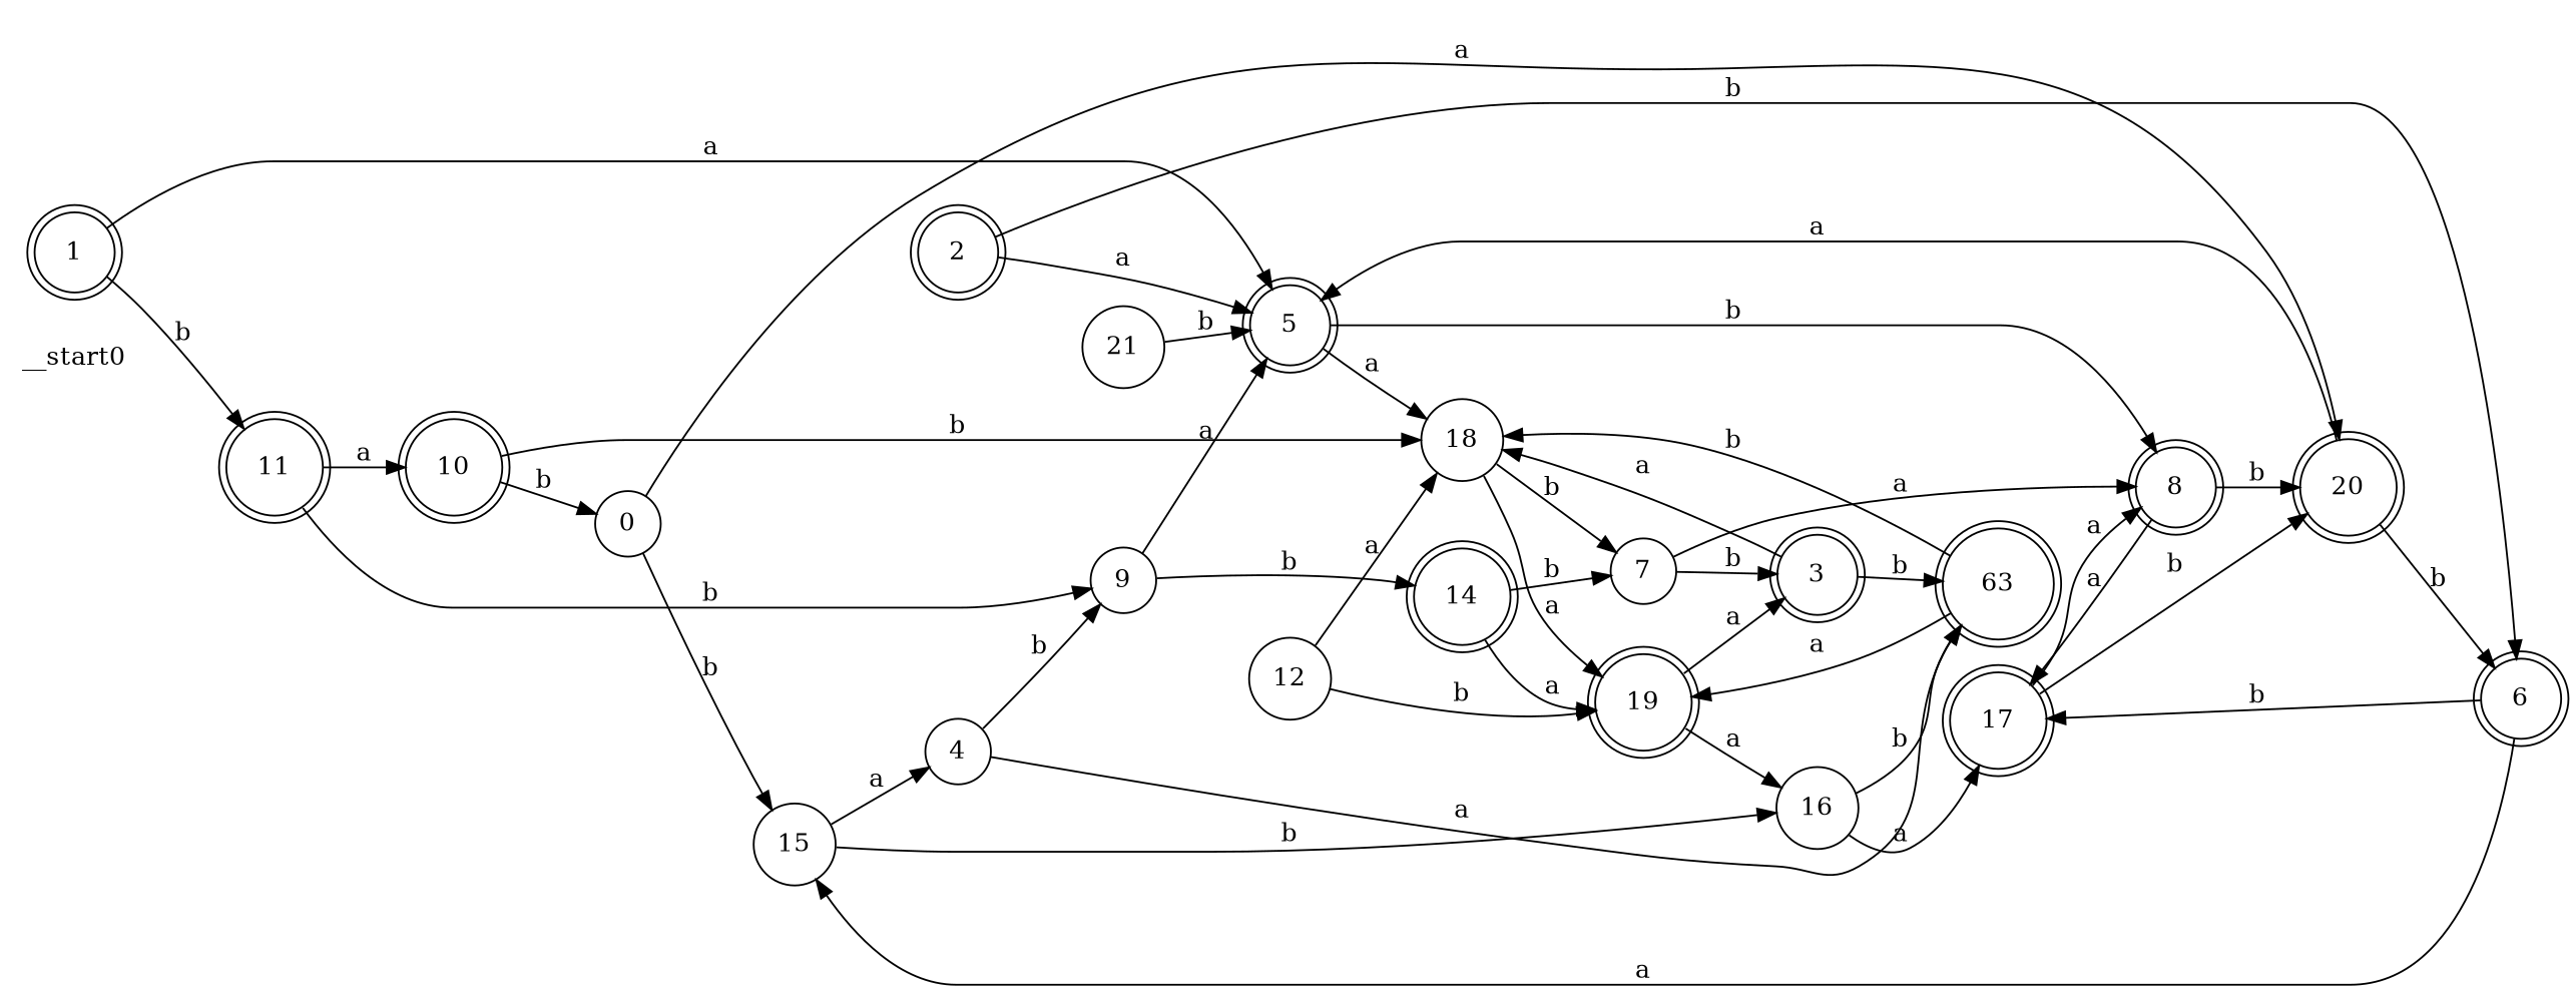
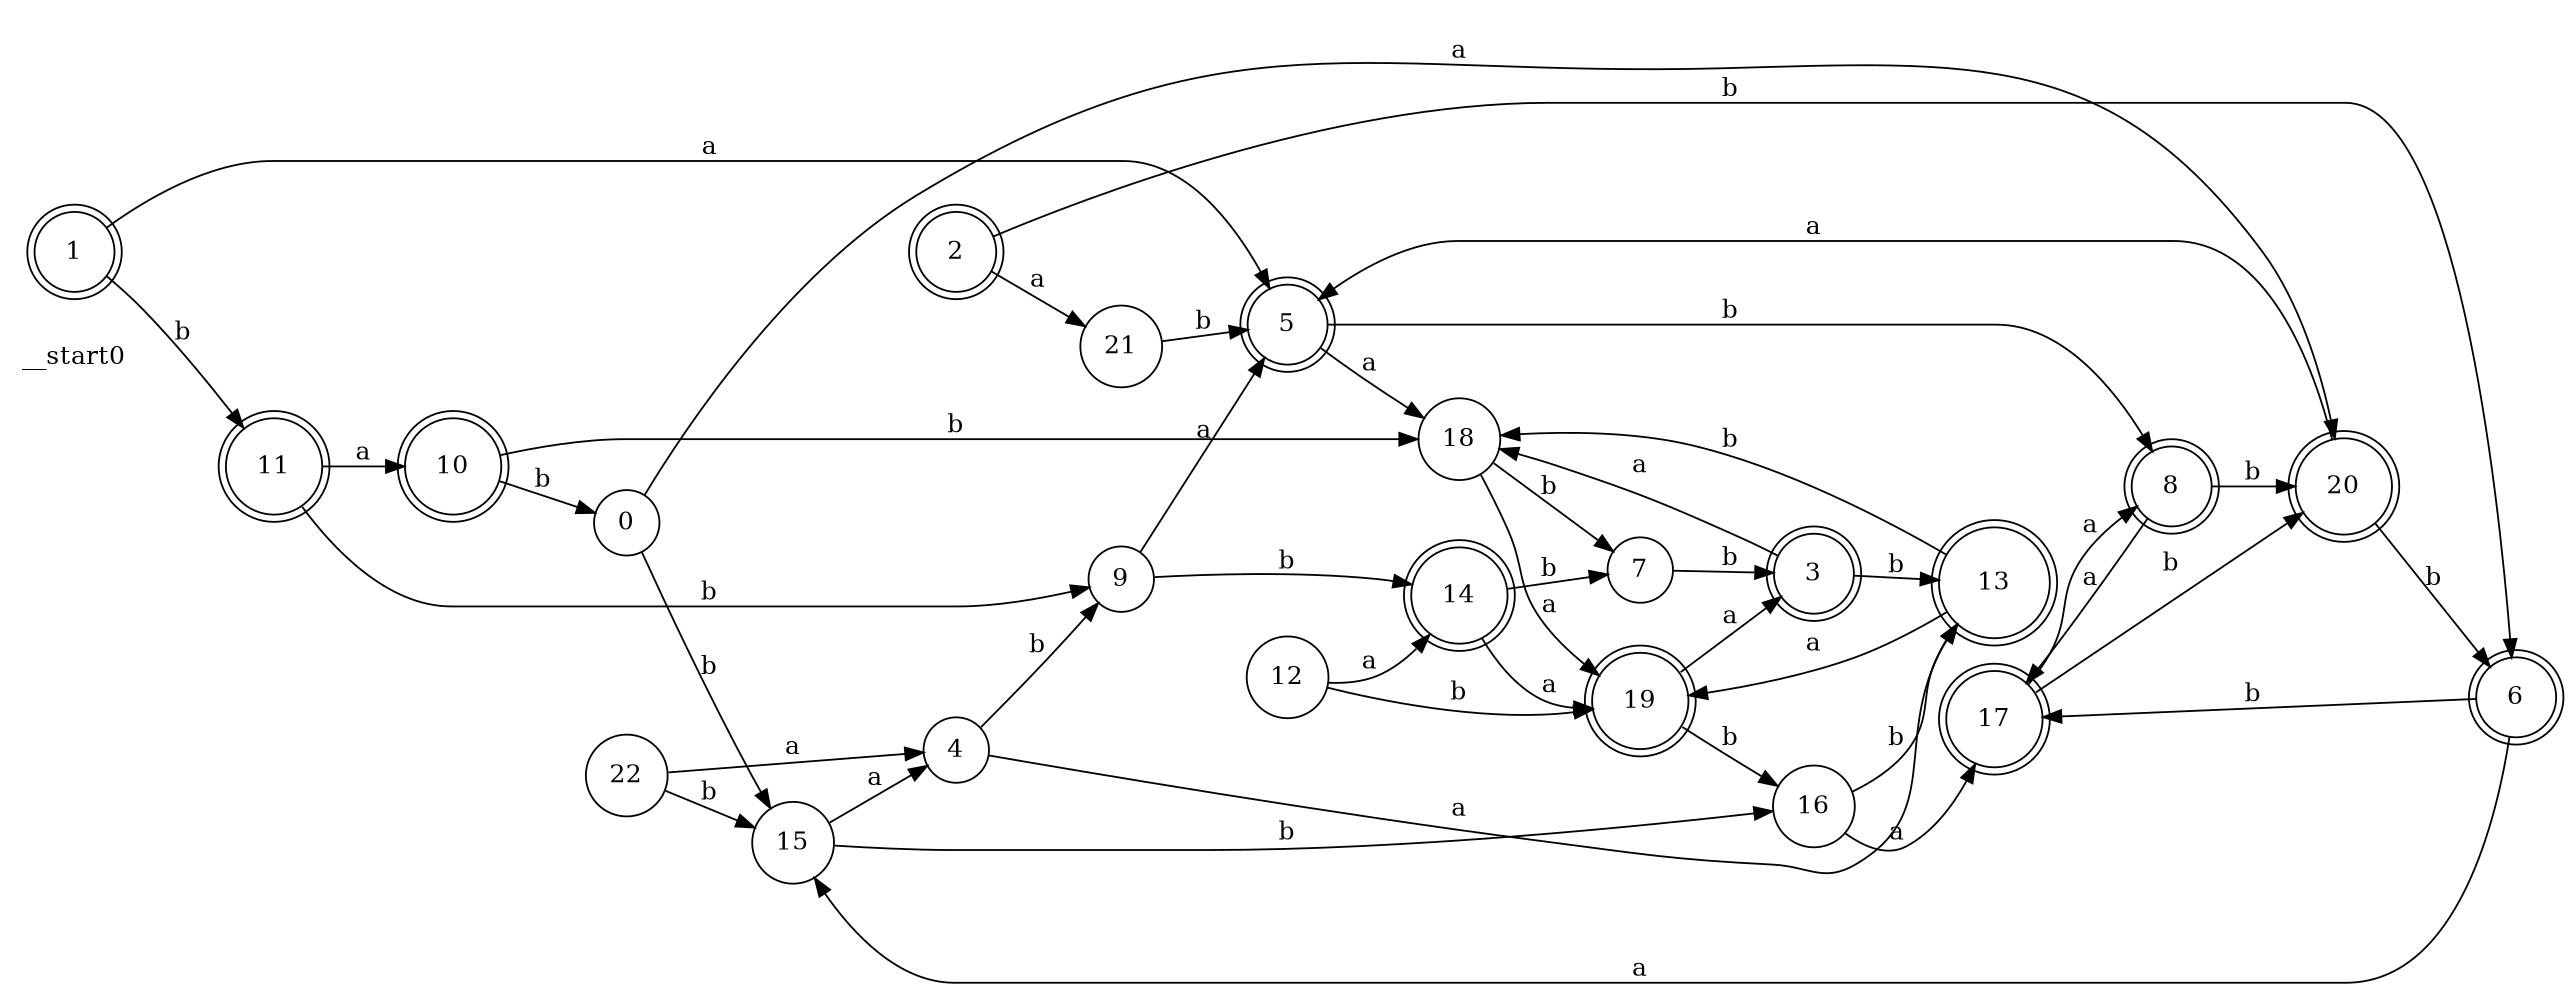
  digraph {
    rankdir=LR
    node [shape=doublecircle color=black fillcolor=white style="rounded,filled"]
    __start0 [shape=none color="" fillcolor="" style=""]
    n2 [label=0 shape=circle style=filled]
    n3 [label=15 shape=circle style=filled]
    n4 [label=20]
    n5 [label=4 shape=circle style=filled]
    n6 [label=16 shape=circle style=filled]
    n7 [label=5]
    n8 [label=6]
    n9 [label=1]
    n10 [label=11]
    n11 [label=18 shape=circle style=filled]
    n12 [label=8]
    n13 [label=9 shape=circle style=filled]
    n14 [label=10]
    n15 [label=2]
    n16 [label=17]
    n17 [label=3]
-   n18 [label=63]
+   n18 [label=13]
    n19 [label=19]
    n20 [label=7 shape=circle style=filled]
    n21 [label=14]
    n22 [label=12 shape=circle style=filled]
    n23 [label=21 shape=circle style=filled]
+   n24 [label=22 shape=circle style=filled]
    n2 -> n3 [label=b]
    n2 -> n4 [label=a]
    n3 -> n5 [label=a]
    n3 -> n6 [label=b]
    n4 -> n7 [label=a]
    n4 -> n8 [label=b]
    n5 -> n13 [label=b]
    n5 -> n18 [label=a]
    n6 -> n16 [label=a]
    n6 -> n18 [label=b]
    n7 -> n11 [label=a]
    n7 -> n12 [label=b]
    n8 -> n3 [label=a]
    n8 -> n16 [label=b]
    n9 -> n7 [label=a]
    n9 -> n10 [label=b]
    n10 -> n13 [label=b]
    n10 -> n14 [label=a]
    n11 -> n19 [label=a]
    n11 -> n20 [label=b]
    n12 -> n4 [label=b]
    n12 -> n16 [label=a]
    n13 -> n7 [label=a]
    n13 -> n21 [label=b]
    n14 -> n2 [label=b]
    n14 -> n11 [label=b]
-   n15 -> n7 [label=a]
+   n15 -> n23 [label=a]
    n15 -> n8 [label=b]
    n16 -> n4 [label=b]
    n16 -> n12 [label=a]
    n17 -> n11 [label=a]
    n17 -> n18 [label=b]
    n18 -> n11 [label=b]
    n18 -> n19 [label=a]
-   n19 -> n6 [label=a]
+   n19 -> n6 [label=b]
    n19 -> n17 [label=a]
-   n20 -> n12 [label=a]
    n20 -> n17 [label=b]
    n21 -> n19 [label=a]
    n21 -> n20 [label=b]
    n22 -> n19 [label=b]
-   n22 -> n11 [label=a]
+   n22 -> n21 [label=a]
    n23 -> n7 [label=b]
+   n24 -> n3 [label=b]
+   n24 -> n5 [label=a]
  }
